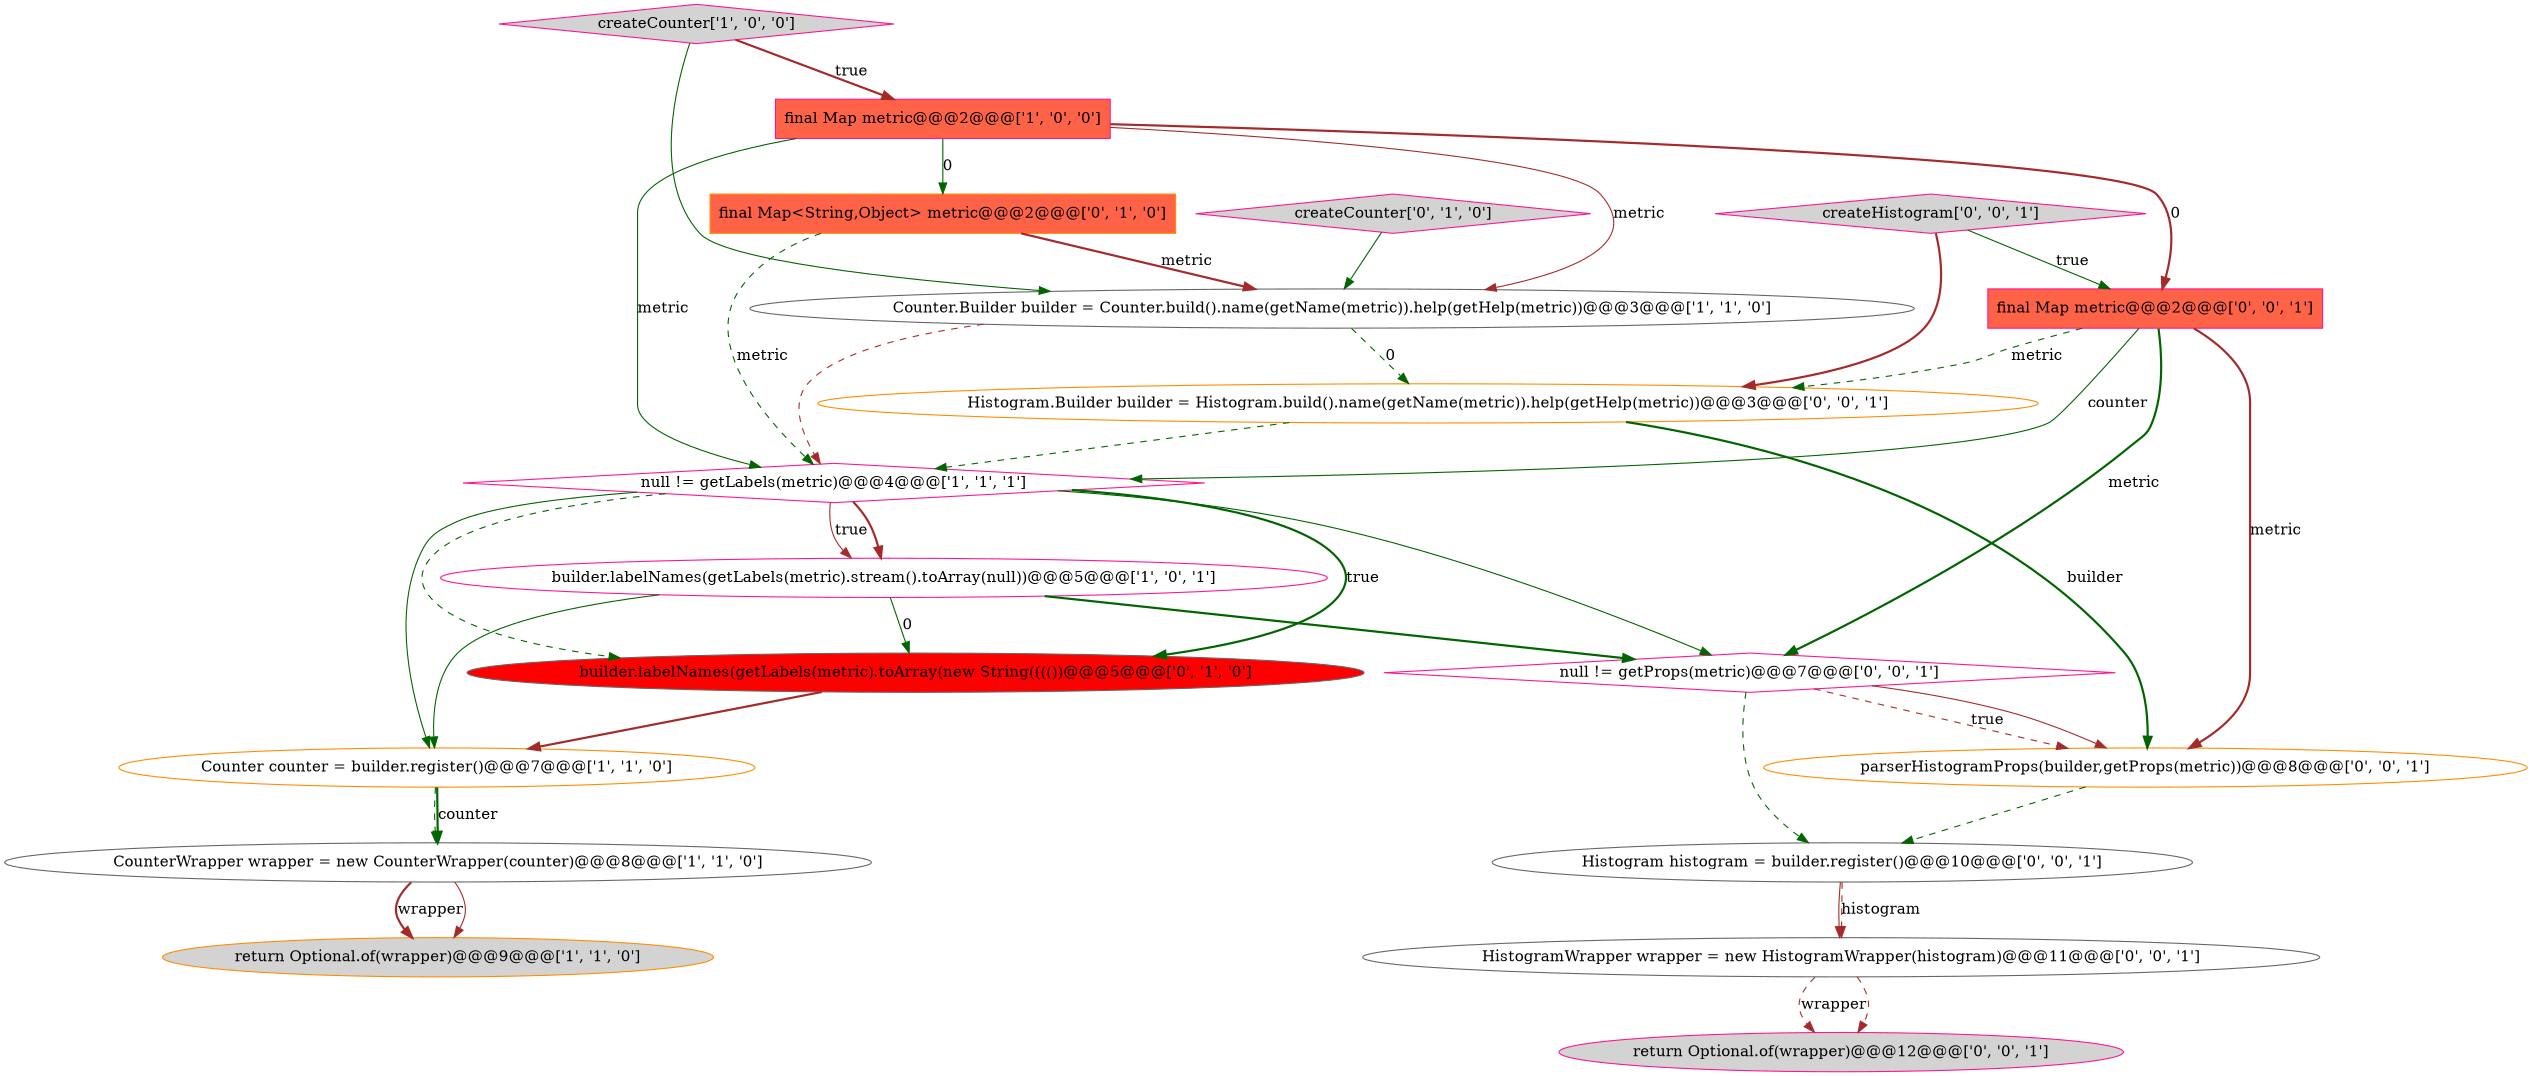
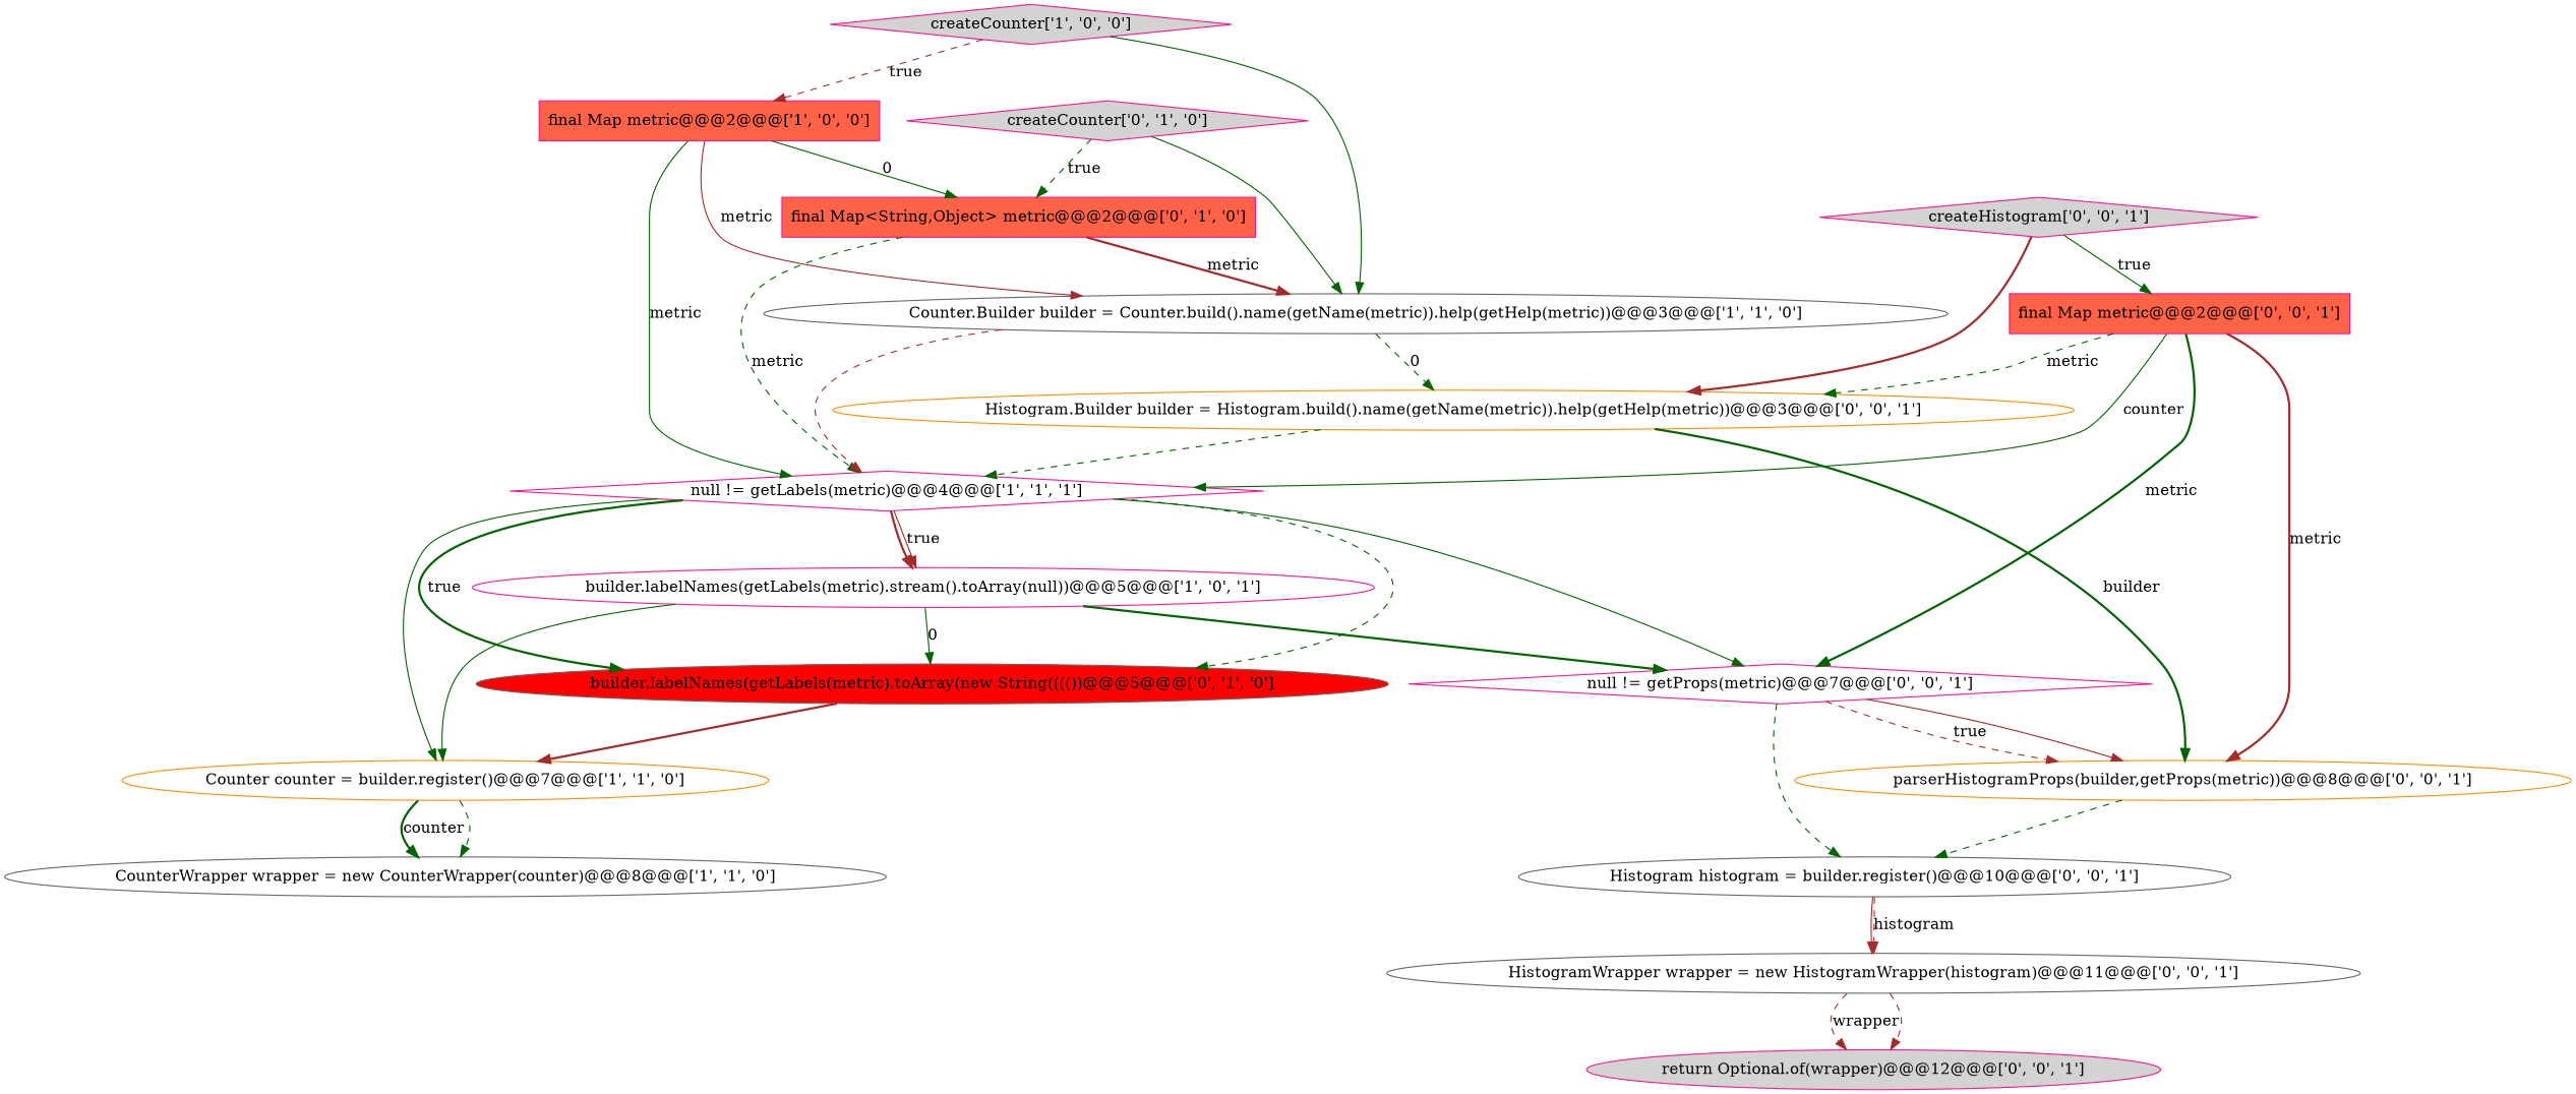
  digraph {
    node [color=deeppink fillcolor=white shape=ellipse style=filled]
    edge [color=darkgreen style=solid]
-   n1 [color=darkorange fillcolor=tomato label="final Map<String,Object> metric@@@2@@@['0', '1', '0']" shape=box]
+   n1 [fillcolor=tomato label="final Map<String,Object> metric@@@2@@@['0', '1', '0']" shape=box]
    n2 [label="null != getLabels(metric)@@@4@@@['1', '1', '1']" shape=diamond]
    n3 [color=gray40 label="Counter.Builder builder = Counter.build().name(getName(metric)).help(getHelp(metric))@@@3@@@['1', '1', '0']"]
    n4 [color=gray40 fillcolor=red label="builder.labelNames(getLabels(metric).toArray(new String(((())@@@5@@@['0', '1', '0']"]
    n5 [label="builder.labelNames(getLabels(metric).stream().toArray(null))@@@5@@@['1', '0', '1']"]
    n6 [color=darkorange label="Counter counter = builder.register()@@@7@@@['1', '1', '0']"]
    n7 [label="null != getProps(metric)@@@7@@@['0', '0', '1']" shape=diamond]
    n8 [color=darkorange label="Histogram.Builder builder = Histogram.build().name(getName(metric)).help(getHelp(metric))@@@3@@@['0', '0', '1']"]
    n9 [color=gray40 label="CounterWrapper wrapper = new CounterWrapper(counter)@@@8@@@['1', '1', '0']"]
    n10 [color=darkorange label="parserHistogramProps(builder,getProps(metric))@@@8@@@['0', '0', '1']"]
    n11 [color=gray40 label="Histogram histogram = builder.register()@@@10@@@['0', '0', '1']"]
    n12 [color=gray40 label="HistogramWrapper wrapper = new HistogramWrapper(histogram)@@@11@@@['0', '0', '1']"]
    n13 [fillcolor=lightgray label="createCounter['0', '1', '0']" shape=diamond]
    n14 [fillcolor=lightgray label="createHistogram['0', '0', '1']" shape=diamond]
    n15 [fillcolor=tomato label="final Map metric@@@2@@@['0', '0', '1']" shape=box]
    n16 [fillcolor=lightgray label="return Optional.of(wrapper)@@@12@@@['0', '0', '1']"]
    n17 [fillcolor=lightgray label="createCounter['1', '0', '0']" shape=diamond]
    n18 [fillcolor=tomato label="final Map metric@@@2@@@['1', '0', '0']" shape=box]
-   n19 [color=darkorange fillcolor=lightgray label="return Optional.of(wrapper)@@@9@@@['1', '1', '0']"]
    n1 -> n2 [label=metric style=dashed]
    n1 -> n3 [color=brown label=metric style=bold]
    n2 -> n4 [style=dashed]
    n2 -> n4 [label=true style=bold]
    n2 -> n5 [color=brown label=true]
    n2 -> n5 [color=brown style=bold]
    n2 -> n6
    n2 -> n7
    n3 -> n2 [color=brown style=dashed]
    n3 -> n8 [label=0 style=dashed]
    n4 -> n6 [color=brown style=bold]
    n5 -> n4 [label=0]
    n5 -> n6
    n5 -> n7 [style=bold]
    n6 -> n9 [style=dashed]
    n6 -> n9 [label=counter style=bold]
    n7 -> n10 [color=brown label=true style=dashed]
    n7 -> n10 [color=brown]
    n7 -> n11 [style=dashed]
    n8 -> n2 [style=dashed]
    n8 -> n10 [label=builder style=bold]
-   n9 -> n19 [color=brown label=wrapper style=bold]
-   n9 -> n19 [color=brown]
    n10 -> n11 [style=dashed]
    n11 -> n12 [color=brown]
    n11 -> n12 [color=brown label=histogram style=dashed]
    n12 -> n16 [color=brown label=wrapper style=dashed]
    n12 -> n16 [color=brown style=dashed]
+   n13 -> n1 [label=true style=dashed]
    n13 -> n3
    n14 -> n8 [color=brown style=bold]
    n14 -> n15 [label=true]
    n15 -> n2 [label=counter]
    n15 -> n7 [label=metric style=bold]
    n15 -> n8 [label=metric style=dashed]
    n15 -> n10 [color=brown label=metric style=bold]
    n17 -> n3
-   n17 -> n18 [color=brown label=true style=bold]
+   n17 -> n18 [color=brown label=true style=dashed]
    n18 -> n1 [label=0]
    n18 -> n2 [label=metric]
    n18 -> n3 [color=brown label=metric]
-   n18 -> n15 [color=brown label=0 style=bold]
  }
